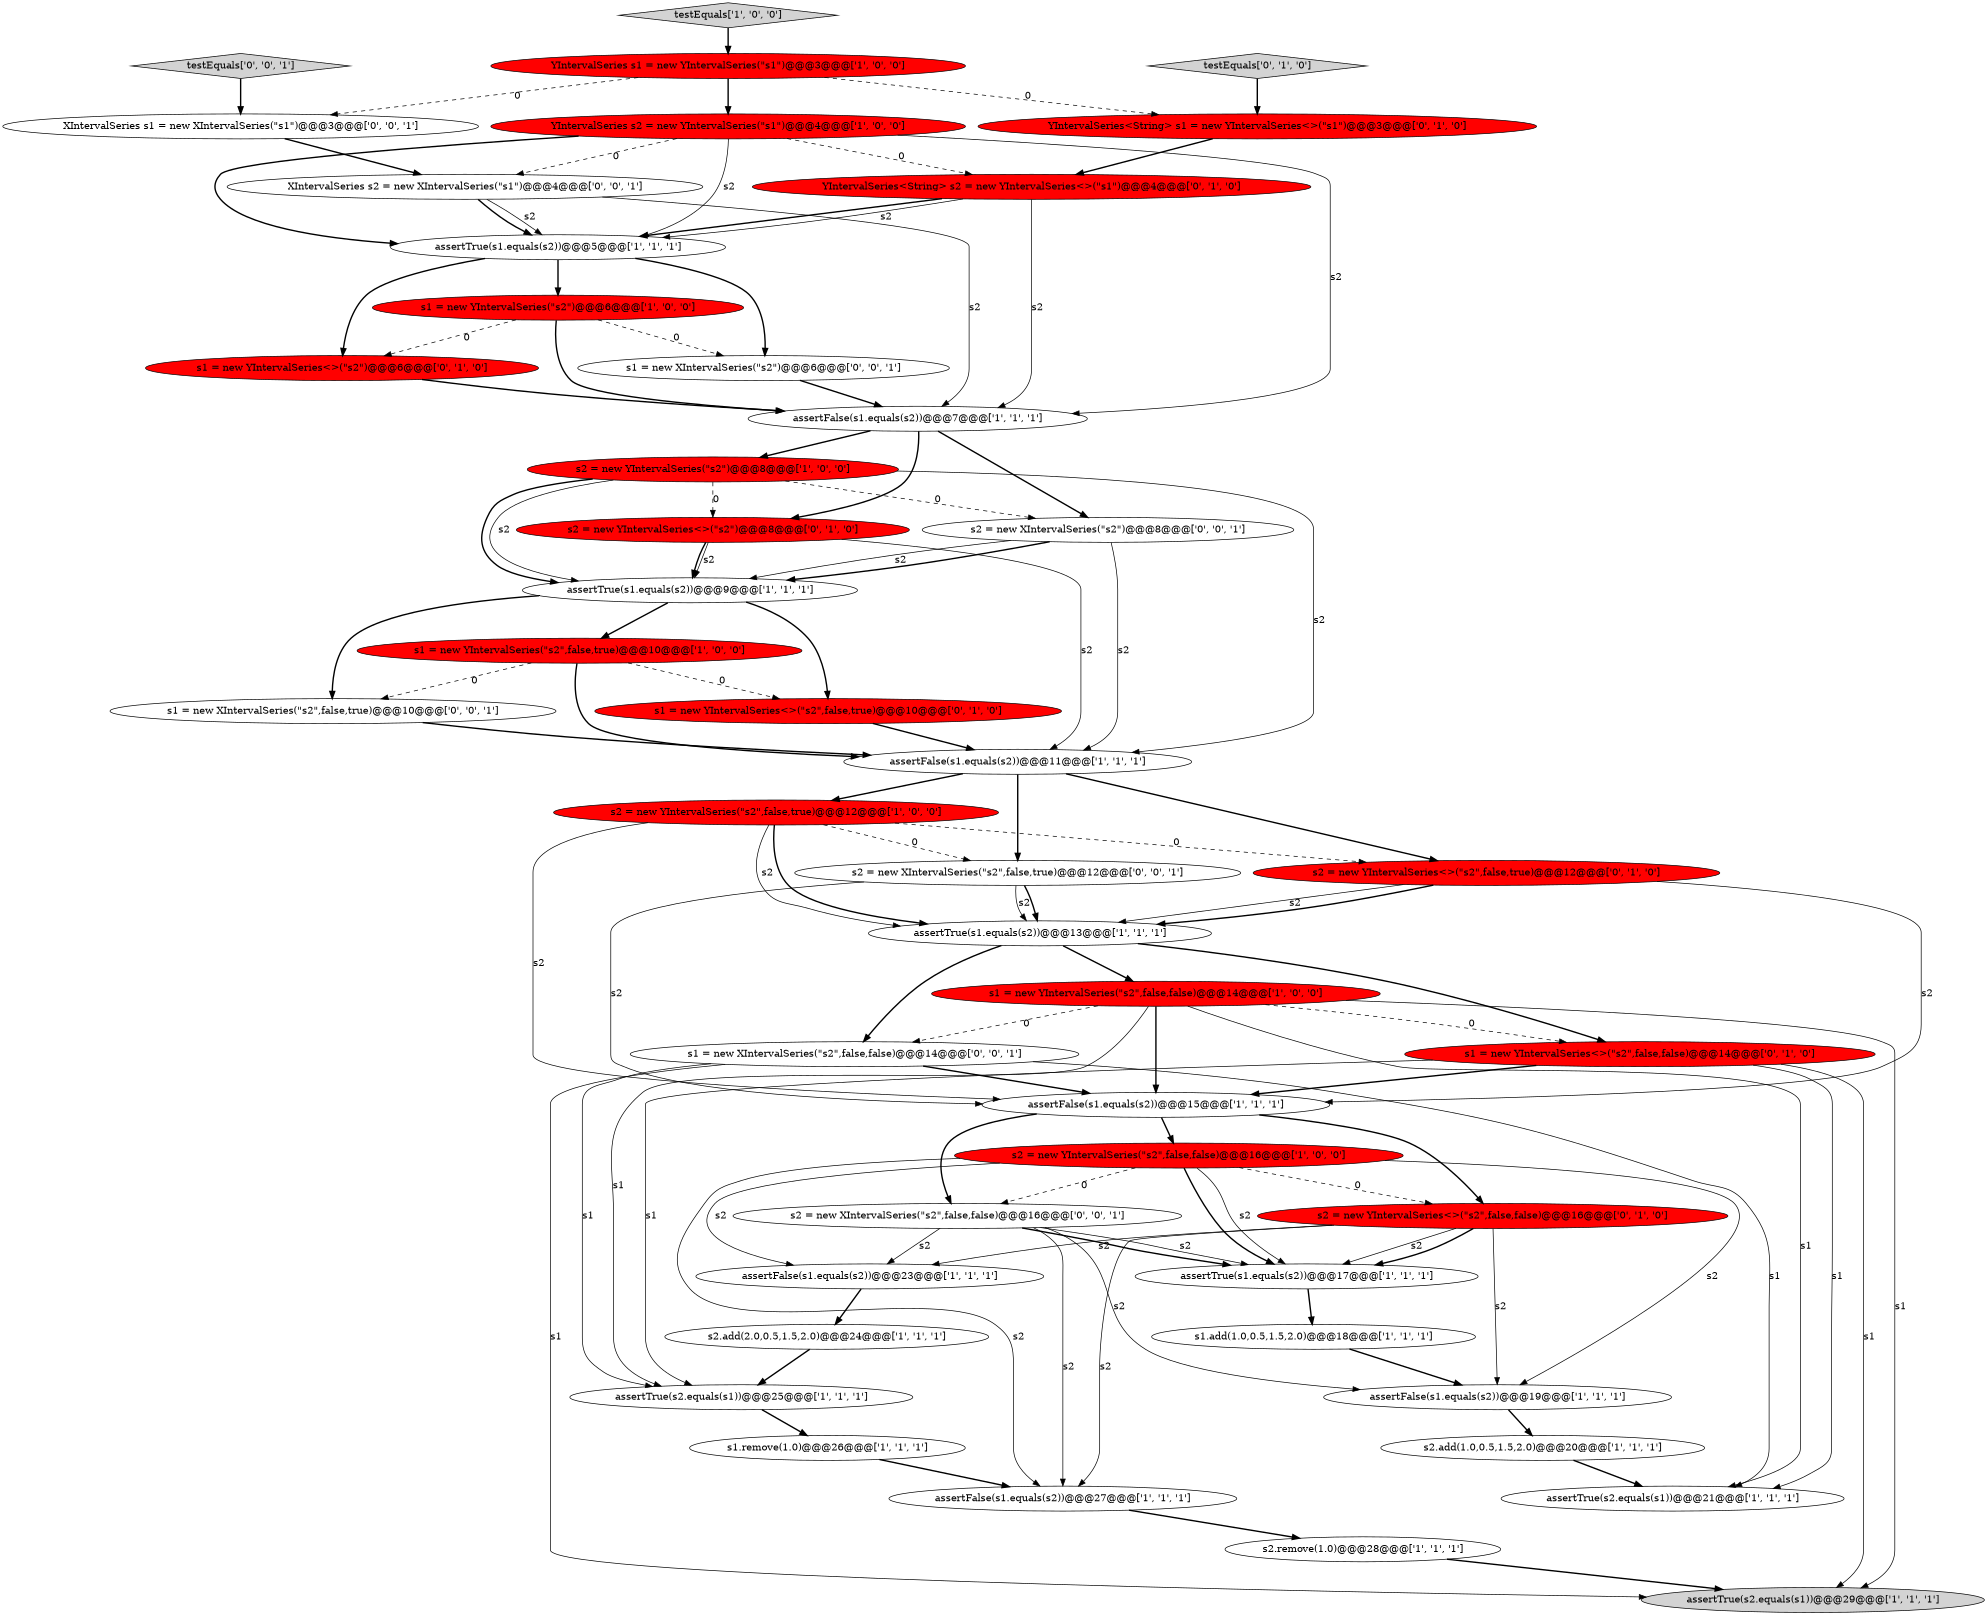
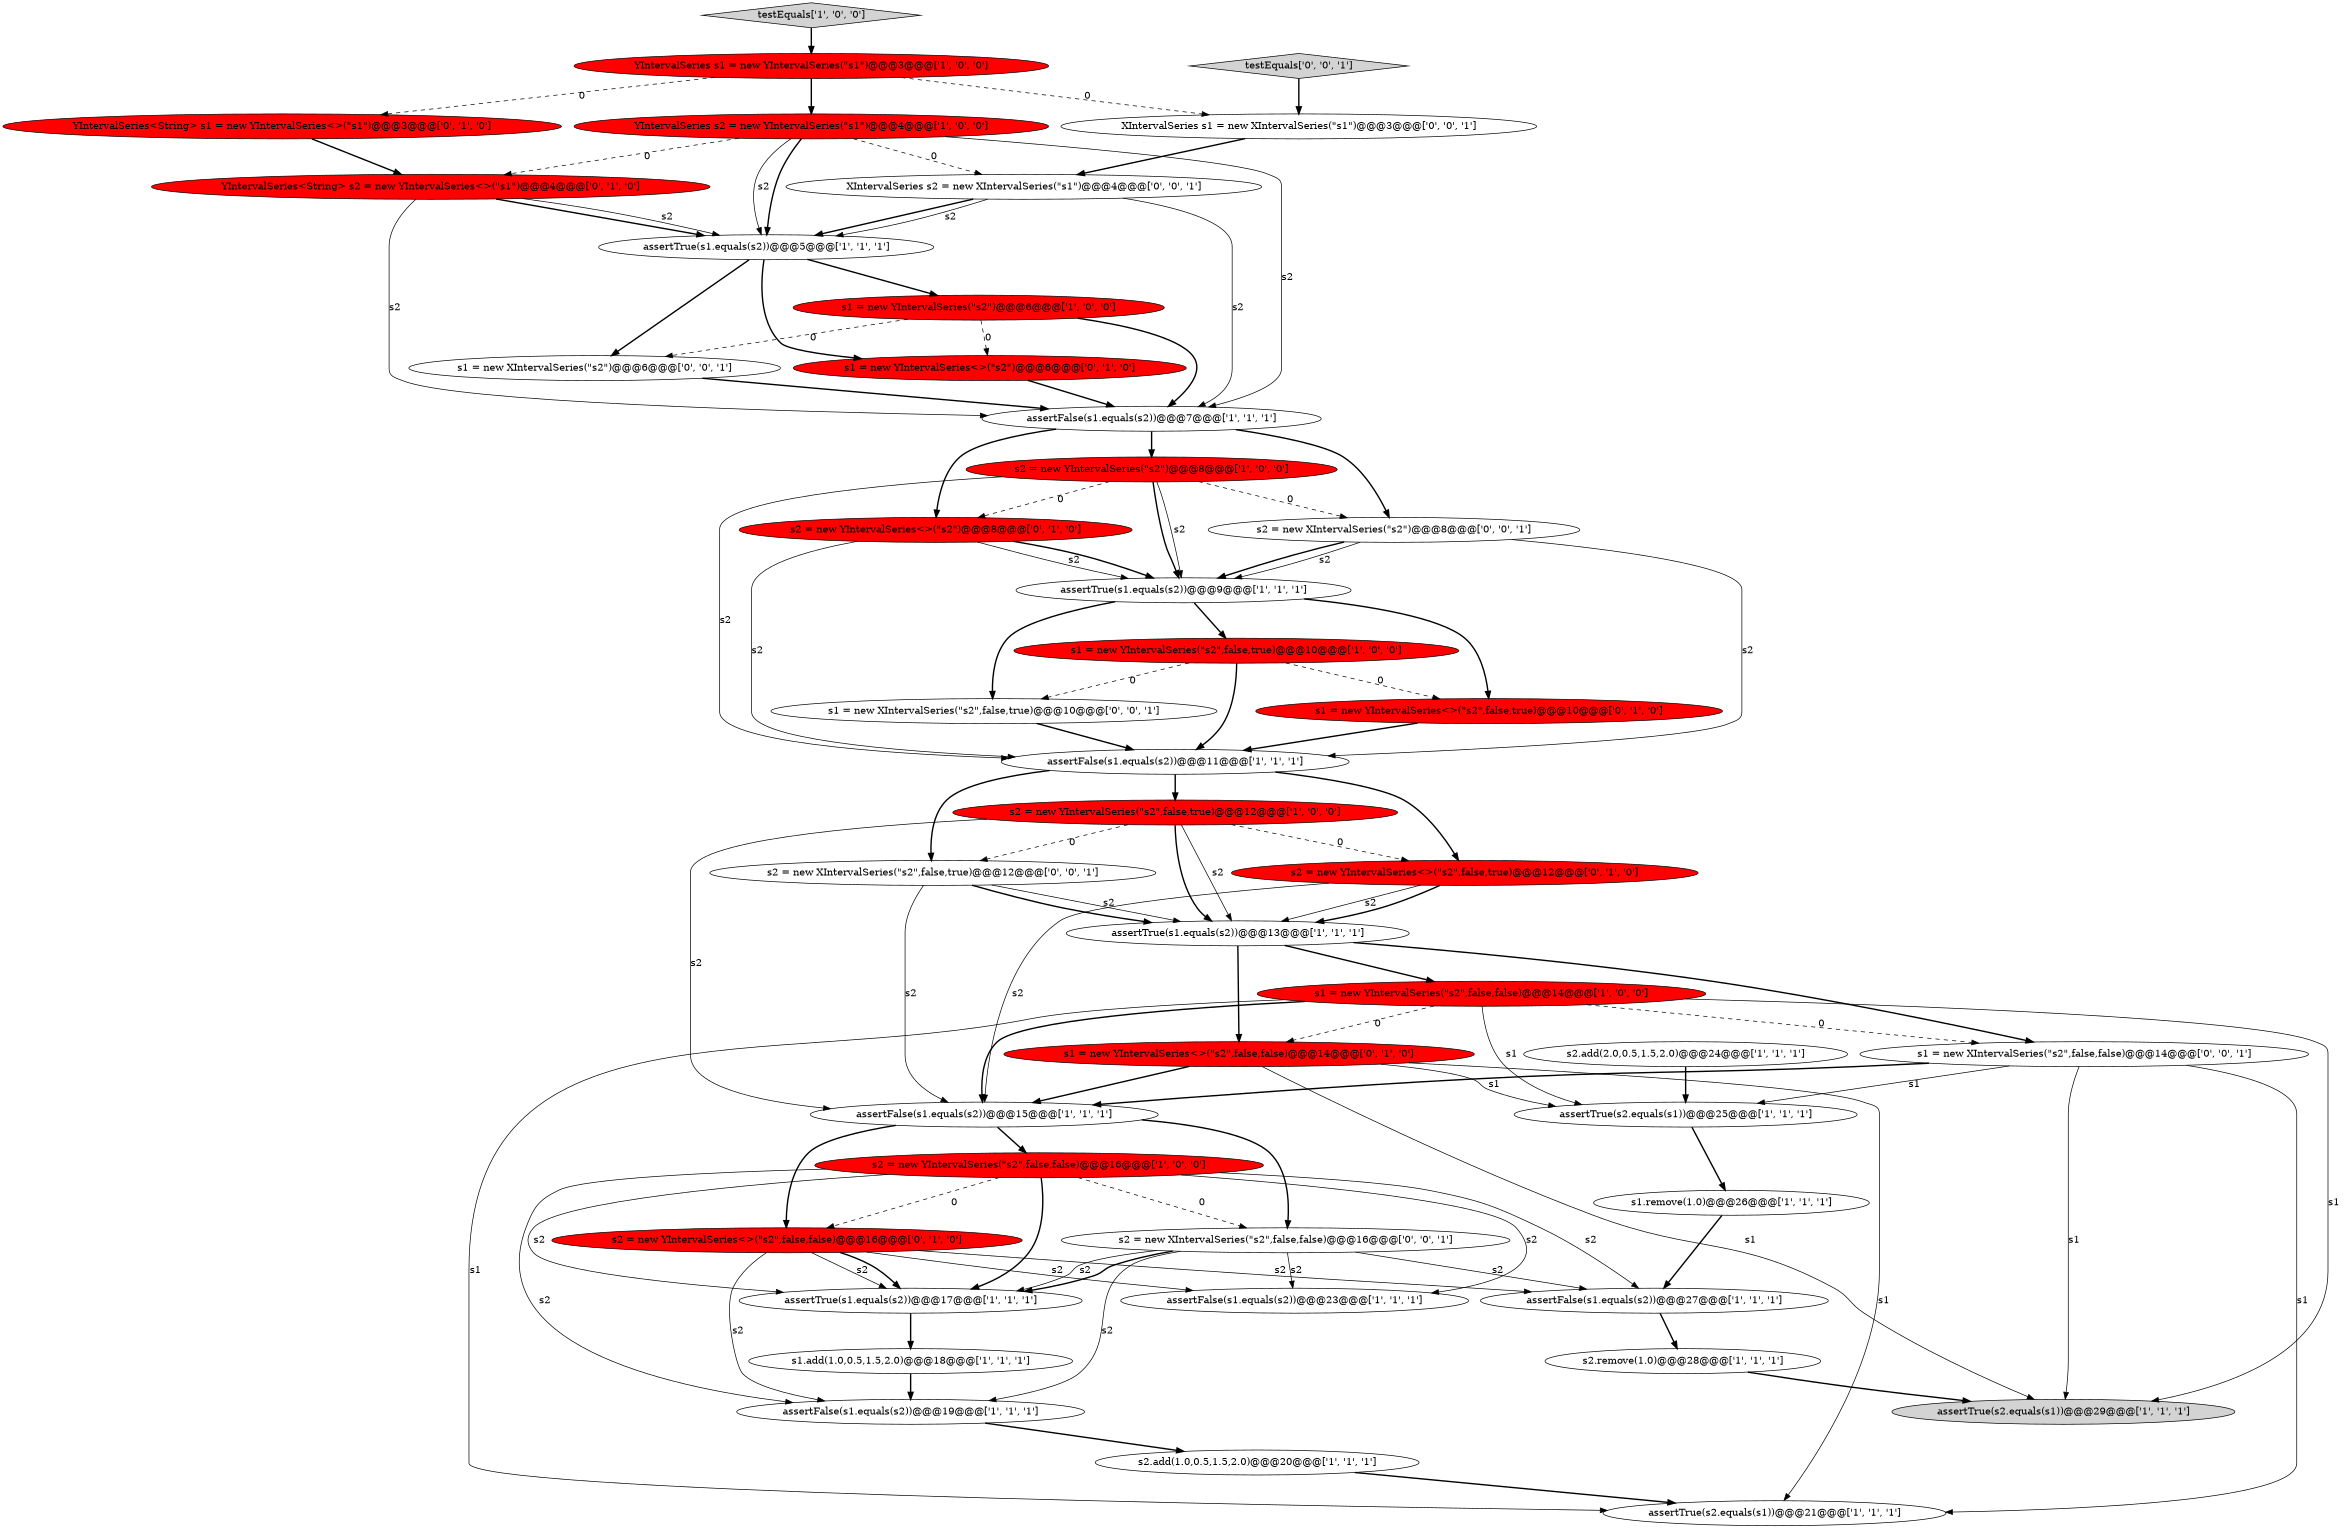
  digraph {
    node [fillcolor=white shape=ellipse style=filled]
    edge [style=bold]
    n1 [label="s2.add(2.0,0.5,1.5,2.0)@@@24@@@['1', '1', '1']"]
    n2 [label="assertTrue(s2.equals(s1))@@@25@@@['1', '1', '1']"]
    n3 [label="s1.remove(1.0)@@@26@@@['1', '1', '1']"]
    n4 [label="assertFalse(s1.equals(s2))@@@11@@@['1', '1', '1']"]
    n5 [fillcolor=red label="s2 = new YIntervalSeries<>(\"s2\",false,true)@@@12@@@['0', '1', '0']"]
    n6 [fillcolor=red label="s2 = new YIntervalSeries(\"s2\",false,true)@@@12@@@['1', '0', '0']"]
    n7 [label="s2 = new XIntervalSeries(\"s2\",false,true)@@@12@@@['0', '0', '1']"]
    n8 [label="assertTrue(s1.equals(s2))@@@13@@@['1', '1', '1']"]
    n9 [label="assertFalse(s1.equals(s2))@@@15@@@['1', '1', '1']"]
    n10 [fillcolor=red label="YIntervalSeries s1 = new YIntervalSeries(\"s1\")@@@3@@@['1', '0', '0']"]
    n11 [fillcolor=red label="YIntervalSeries s2 = new YIntervalSeries(\"s1\")@@@4@@@['1', '0', '0']"]
    n12 [fillcolor=red label="YIntervalSeries<String> s1 = new YIntervalSeries<>(\"s1\")@@@3@@@['0', '1', '0']"]
    n13 [label="XIntervalSeries s1 = new XIntervalSeries(\"s1\")@@@3@@@['0', '0', '1']"]
    n14 [fillcolor=red label="YIntervalSeries<String> s2 = new YIntervalSeries<>(\"s1\")@@@4@@@['0', '1', '0']"]
    n15 [label="assertFalse(s1.equals(s2))@@@7@@@['1', '1', '1']"]
    n16 [label="assertTrue(s1.equals(s2))@@@5@@@['1', '1', '1']"]
    n17 [label="XIntervalSeries s2 = new XIntervalSeries(\"s1\")@@@4@@@['0', '0', '1']"]
    n18 [label="s2 = new XIntervalSeries(\"s2\")@@@8@@@['0', '0', '1']"]
    n19 [fillcolor=red label="s2 = new YIntervalSeries<>(\"s2\")@@@8@@@['0', '1', '0']"]
    n20 [fillcolor=red label="s2 = new YIntervalSeries(\"s2\")@@@8@@@['1', '0', '0']"]
    n21 [fillcolor=red label="s1 = new YIntervalSeries(\"s2\")@@@6@@@['1', '0', '0']"]
    n22 [label="s1 = new XIntervalSeries(\"s2\")@@@6@@@['0', '0', '1']"]
    n23 [fillcolor=red label="s1 = new YIntervalSeries<>(\"s2\")@@@6@@@['0', '1', '0']"]
    n24 [label="s1 = new XIntervalSeries(\"s2\",false,false)@@@14@@@['0', '0', '1']"]
    n25 [fillcolor=red label="s1 = new YIntervalSeries(\"s2\",false,false)@@@14@@@['1', '0', '0']"]
    n26 [fillcolor=red label="s1 = new YIntervalSeries<>(\"s2\",false,false)@@@14@@@['0', '1', '0']"]
    n27 [fillcolor=red label="s2 = new YIntervalSeries<>(\"s2\",false,false)@@@16@@@['0', '1', '0']"]
    n28 [label="s2 = new XIntervalSeries(\"s2\",false,false)@@@16@@@['0', '0', '1']"]
    n29 [fillcolor=red label="s2 = new YIntervalSeries(\"s2\",false,false)@@@16@@@['1', '0', '0']"]
    n30 [label="assertTrue(s1.equals(s2))@@@9@@@['1', '1', '1']"]
    n31 [fillcolor=red label="s1 = new YIntervalSeries<>(\"s2\",false,true)@@@10@@@['0', '1', '0']"]
    n32 [fillcolor=red label="s1 = new YIntervalSeries(\"s2\",false,true)@@@10@@@['1', '0', '0']"]
    n33 [label="s1 = new XIntervalSeries(\"s2\",false,true)@@@10@@@['0', '0', '1']"]
    n34 [fillcolor=lightgray label="assertTrue(s2.equals(s1))@@@29@@@['1', '1', '1']"]
    n35 [label="assertTrue(s2.equals(s1))@@@21@@@['1', '1', '1']"]
    n36 [label="assertTrue(s1.equals(s2))@@@17@@@['1', '1', '1']"]
    n37 [label="s1.add(1.0,0.5,1.5,2.0)@@@18@@@['1', '1', '1']"]
    n38 [label="assertFalse(s1.equals(s2))@@@19@@@['1', '1', '1']"]
    n39 [label="s2.add(1.0,0.5,1.5,2.0)@@@20@@@['1', '1', '1']"]
    n40 [label="assertFalse(s1.equals(s2))@@@23@@@['1', '1', '1']"]
    n41 [fillcolor=lightgray label="testEquals['0', '0', '1']" shape=diamond]
    n42 [label="s2.remove(1.0)@@@28@@@['1', '1', '1']"]
    n43 [label="assertFalse(s1.equals(s2))@@@27@@@['1', '1', '1']"]
-   n44 [fillcolor=lightgray label="testEquals['0', '1', '0']" shape=diamond]
    n45 [fillcolor=lightgray label="testEquals['1', '0', '0']" shape=diamond]
    n1 -> n2
    n2 -> n3
    n3 -> n43
    n4 -> n5
    n4 -> n6
    n4 -> n7
    n5 -> n8 [label=s2 style=solid]
    n5 -> n8
    n5 -> n9 [label=s2 style=solid]
    n6 -> n5 [label=0 style=dashed]
    n6 -> n7 [label=0 style=dashed]
    n6 -> n8
    n6 -> n8 [label=s2 style=solid]
    n6 -> n9 [label=s2 style=solid]
    n7 -> n8 [label=s2 style=solid]
    n7 -> n8
    n7 -> n9 [label=s2 style=solid]
    n8 -> n24
    n8 -> n25
    n8 -> n26
    n9 -> n27
    n9 -> n28
    n9 -> n29
    n10 -> n11
    n10 -> n12 [label=0 style=dashed]
    n10 -> n13 [label=0 style=dashed]
    n11 -> n14 [label=0 style=dashed]
    n11 -> n15 [label=s2 style=solid]
    n11 -> n16
    n11 -> n16 [label=s2 style=solid]
    n11 -> n17 [label=0 style=dashed]
    n12 -> n14
    n13 -> n17
    n14 -> n15 [label=s2 style=solid]
    n14 -> n16
    n14 -> n16 [label=s2 style=solid]
    n15 -> n18
    n15 -> n19
    n15 -> n20
    n16 -> n21
    n16 -> n22
    n16 -> n23
    n17 -> n15 [label=s2 style=solid]
    n17 -> n16
    n17 -> n16 [label=s2 style=solid]
    n18 -> n4 [label=s2 style=solid]
    n18 -> n30
    n18 -> n30 [label=s2 style=solid]
    n19 -> n4 [label=s2 style=solid]
    n19 -> n30 [label=s2 style=solid]
    n19 -> n30
    n20 -> n4 [label=s2 style=solid]
    n20 -> n18 [label=0 style=dashed]
    n20 -> n19 [label=0 style=dashed]
    n20 -> n30 [label=s2 style=solid]
    n20 -> n30
    n21 -> n15
    n21 -> n22 [label=0 style=dashed]
    n21 -> n23 [label=0 style=dashed]
    n22 -> n15
    n23 -> n15
    n24 -> n2 [label=s1 style=solid]
    n24 -> n9
    n24 -> n34 [label=s1 style=solid]
    n24 -> n35 [label=s1 style=solid]
    n25 -> n2 [label=s1 style=solid]
    n25 -> n9
    n25 -> n24 [label=0 style=dashed]
    n25 -> n26 [label=0 style=dashed]
    n25 -> n34 [label=s1 style=solid]
    n25 -> n35 [label=s1 style=solid]
    n26 -> n2 [label=s1 style=solid]
    n26 -> n9
    n26 -> n34 [label=s1 style=solid]
    n26 -> n35 [label=s1 style=solid]
    n27 -> n36 [label=s2 style=solid]
    n27 -> n36
    n27 -> n38 [label=s2 style=solid]
    n27 -> n40 [label=s2 style=solid]
    n27 -> n43 [label=s2 style=solid]
    n28 -> n36
    n28 -> n36 [label=s2 style=solid]
    n28 -> n38 [label=s2 style=solid]
    n28 -> n40 [label=s2 style=solid]
    n28 -> n43 [label=s2 style=solid]
    n29 -> n27 [label=0 style=dashed]
    n29 -> n28 [label=0 style=dashed]
    n29 -> n36 [label=s2 style=solid]
    n29 -> n36
    n29 -> n38 [label=s2 style=solid]
    n29 -> n40 [label=s2 style=solid]
    n29 -> n43 [label=s2 style=solid]
    n30 -> n31
    n30 -> n32
    n30 -> n33
    n31 -> n4
    n32 -> n4
    n32 -> n31 [label=0 style=dashed]
    n32 -> n33 [label=0 style=dashed]
    n33 -> n4
    n36 -> n37
    n37 -> n38
    n38 -> n39
    n39 -> n35
-   n40 -> n1
    n41 -> n13
    n42 -> n34
    n43 -> n42
-   n44 -> n12
    n45 -> n10
  }
